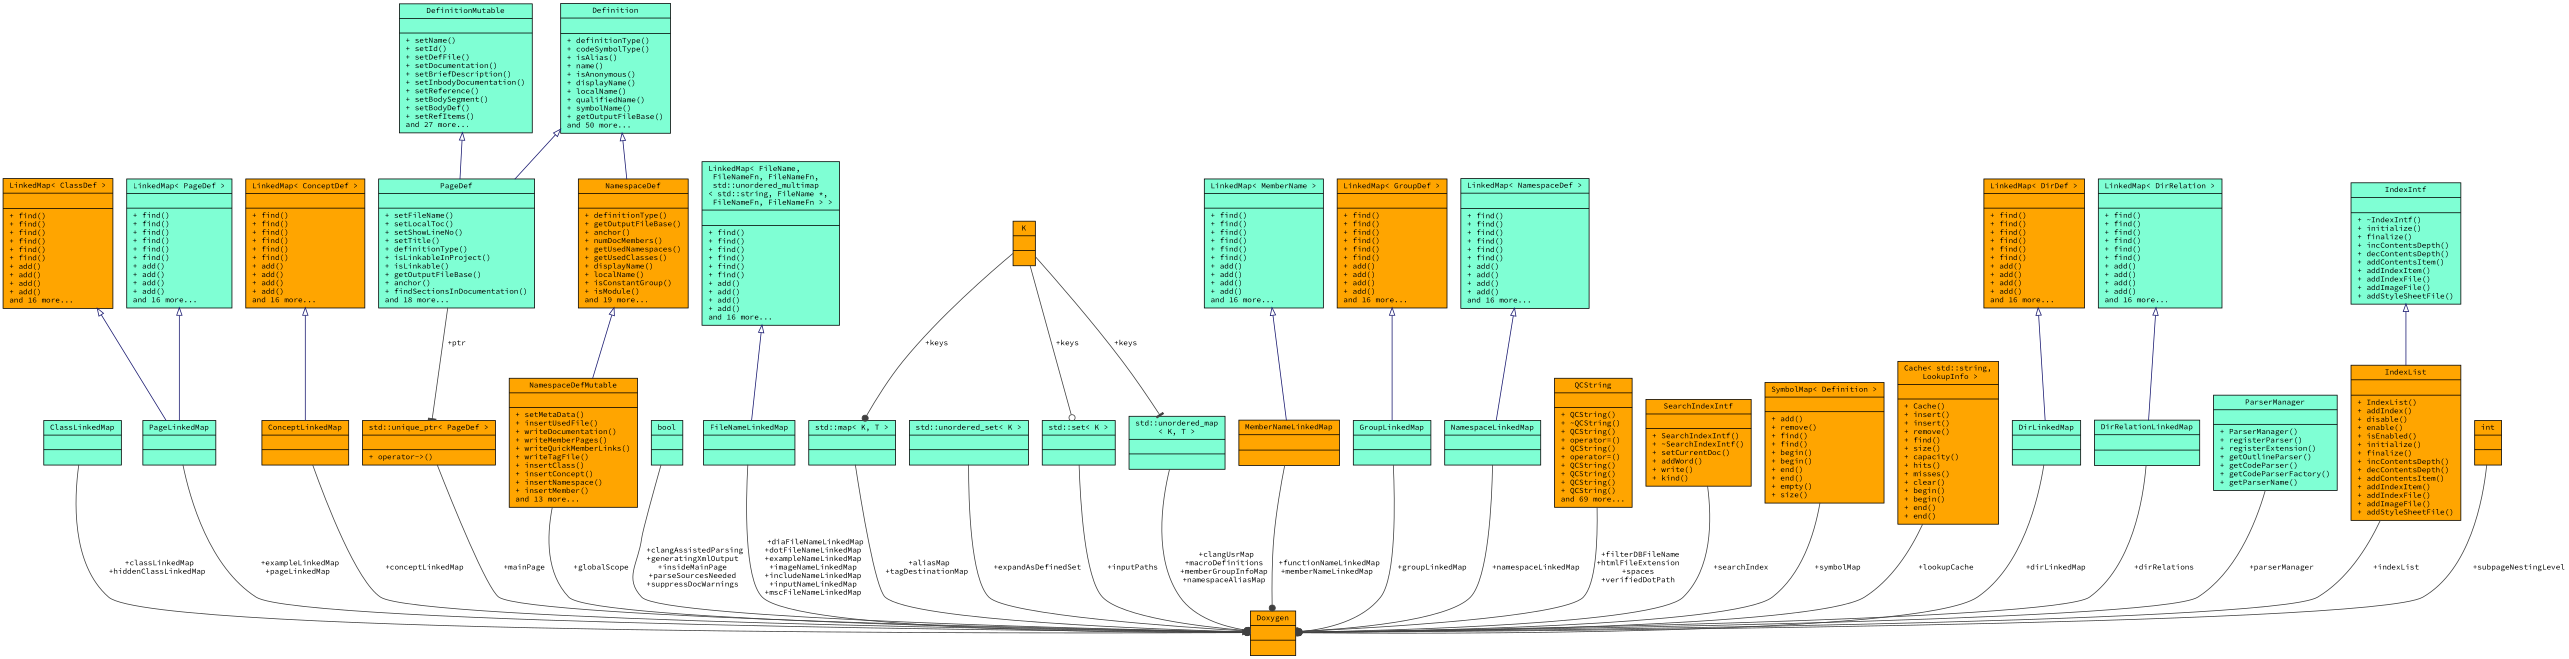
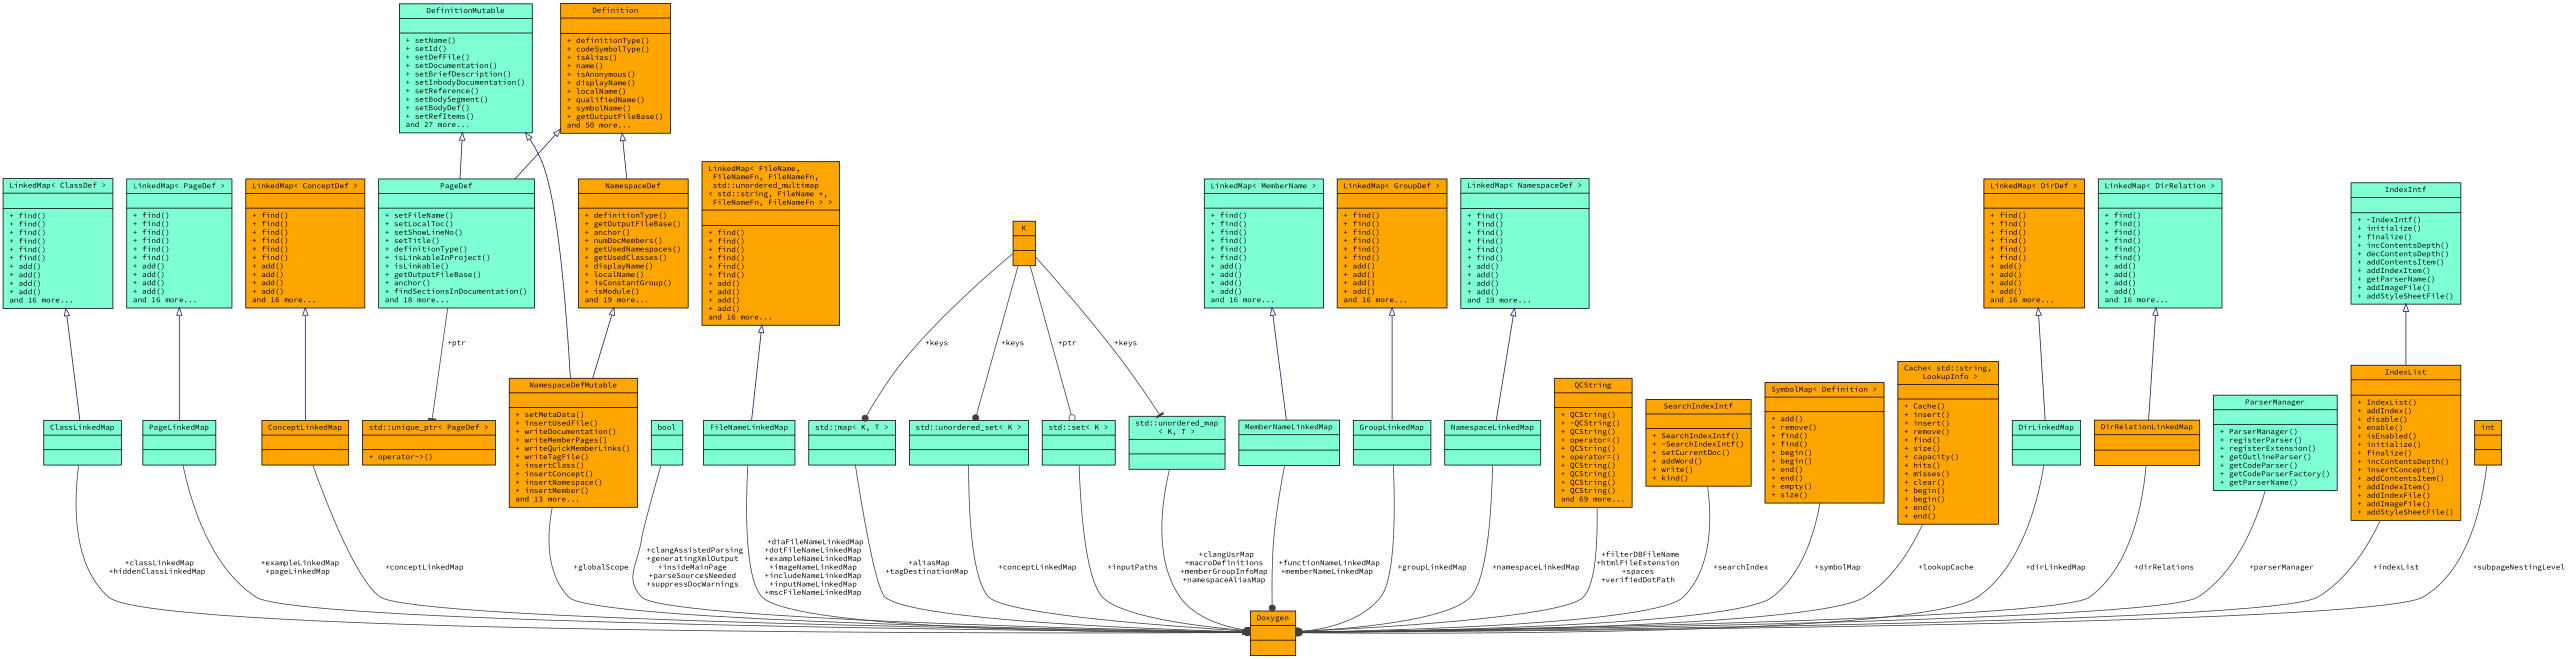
  digraph {
    fontname="Source Code Pro"
    node [color=black fillcolor=aquamarine fontname="Source Code Pro" fontsize=10 shape=record style=filled]
    edge [color=grey25 fontname="Source Code Pro" fontsize=10 labelfontname=Helvetica labelfontsize=10 style=solid]
    n1 [fillcolor=orange fontcolor=black height=0.2 label="{Doxygen\n||}" width=0.4]
    n2 [height=0.2 label="{ClassLinkedMap\n||}" width=0.4]
-   n3 [fillcolor=orange height=0.2 label="{LinkedMap\< ClassDef \>\n||+ find()\l+ find()\l+ find()\l+ find()\l+ find()\l+ find()\l+ add()\l+ add()\l+ add()\l+ add()\land 16 more...\l}" width=0.4]
+   n3 [height=0.2 label="{LinkedMap\< ClassDef \>\n||+ find()\l+ find()\l+ find()\l+ find()\l+ find()\l+ find()\l+ add()\l+ add()\l+ add()\l+ add()\land 16 more...\l}" width=0.4]
    n4 [fillcolor=orange height=0.2 label="{ConceptLinkedMap\n||}" width=0.4]
    n5 [fillcolor=orange height=0.2 label="{LinkedMap\< ConceptDef \>\n||+ find()\l+ find()\l+ find()\l+ find()\l+ find()\l+ find()\l+ add()\l+ add()\l+ add()\l+ add()\land 16 more...\l}" width=0.4]
    n6 [height=0.2 label="{PageLinkedMap\n||}" width=0.4]
    n7 [height=0.2 label="{LinkedMap\< PageDef \>\n||+ find()\l+ find()\l+ find()\l+ find()\l+ find()\l+ find()\l+ add()\l+ add()\l+ add()\l+ add()\land 16 more...\l}" width=0.4]
    n8 [fillcolor=orange height=0.2 label="{std::unique_ptr\< PageDef \>\n||+ operator-\>()\l}" width=0.4]
    n9 [height=0.2 label="{PageDef\n||+ setFileName()\l+ setLocalToc()\l+ setShowLineNo()\l+ setTitle()\l+ definitionType()\l+ isLinkableInProject()\l+ isLinkable()\l+ getOutputFileBase()\l+ anchor()\l+ findSectionsInDocumentation()\land 18 more...\l}" width=0.4]
    n10 [height=0.2 label="{DefinitionMutable\n||+ setName()\l+ setId()\l+ setDefFile()\l+ setDocumentation()\l+ setBriefDescription()\l+ setInbodyDocumentation()\l+ setReference()\l+ setBodySegment()\l+ setBodyDef()\l+ setRefItems()\land 27 more...\l}" width=0.4]
    n11 [fillcolor=orange height=0.2 label="{NamespaceDefMutable\n||+ setMetaData()\l+ insertUsedFile()\l+ writeDocumentation()\l+ writeMemberPages()\l+ writeQuickMemberLinks()\l+ writeTagFile()\l+ insertClass()\l+ insertConcept()\l+ insertNamespace()\l+ insertMember()\land 13 more...\l}" width=0.4]
-   n12 [height=0.2 label="{Definition\n||+ definitionType()\l+ codeSymbolType()\l+ isAlias()\l+ name()\l+ isAnonymous()\l+ displayName()\l+ localName()\l+ qualifiedName()\l+ symbolName()\l+ getOutputFileBase()\land 50 more...\l}" width=0.4]
+   n12 [fillcolor=orange height=0.2 label="{Definition\n||+ definitionType()\l+ codeSymbolType()\l+ isAlias()\l+ name()\l+ isAnonymous()\l+ displayName()\l+ localName()\l+ qualifiedName()\l+ symbolName()\l+ getOutputFileBase()\land 50 more...\l}" width=0.4]
    n13 [fillcolor=orange height=0.2 label="{NamespaceDef\n||+ definitionType()\l+ getOutputFileBase()\l+ anchor()\l+ numDocMembers()\l+ getUsedNamespaces()\l+ getUsedClasses()\l+ displayName()\l+ localName()\l+ isConstantGroup()\l+ isModule()\land 19 more...\l}" width=0.4]
    n14 [height=0.2 label="{bool\n||}" width=0.4]
    n15 [height=0.2 label="{FileNameLinkedMap\n||}" width=0.4]
-   n16 [height=0.2 label="{LinkedMap\< FileName,\l FileNameFn, FileNameFn,\l std::unordered_multimap\l\< std::string, FileName *,\l FileNameFn, FileNameFn \> \>\n||+ find()\l+ find()\l+ find()\l+ find()\l+ find()\l+ find()\l+ add()\l+ add()\l+ add()\l+ add()\land 16 more...\l}" width=0.4]
+   n16 [fillcolor=orange height=0.2 label="{LinkedMap\< FileName,\l FileNameFn, FileNameFn,\l std::unordered_multimap\l\< std::string, FileName *,\l FileNameFn, FileNameFn \> \>\n||+ find()\l+ find()\l+ find()\l+ find()\l+ find()\l+ find()\l+ add()\l+ add()\l+ add()\l+ add()\land 16 more...\l}" width=0.4]
    n17 [height=0.2 label="{std::set\< K \>\n||}" width=0.4]
    n18 [fillcolor=orange height=0.2 label="{K\n||}" width=0.4]
    n19 [height=0.2 label="{std::unordered_map\l\< K, T \>\n||}" width=0.4]
    n20 [height=0.2 label="{std::map\< K, T \>\n||}" width=0.4]
    n21 [height=0.2 label="{std::unordered_set\< K \>\n||}" width=0.4]
-   n22 [fillcolor=orange height=0.2 label="{MemberNameLinkedMap\n||}" width=0.4]
+   n22 [height=0.2 label="{MemberNameLinkedMap\n||}" width=0.4]
    n23 [height=0.2 label="{LinkedMap\< MemberName \>\n||+ find()\l+ find()\l+ find()\l+ find()\l+ find()\l+ find()\l+ add()\l+ add()\l+ add()\l+ add()\land 16 more...\l}" width=0.4]
    n24 [height=0.2 label="{GroupLinkedMap\n||}" width=0.4]
    n25 [fillcolor=orange height=0.2 label="{LinkedMap\< GroupDef \>\n||+ find()\l+ find()\l+ find()\l+ find()\l+ find()\l+ find()\l+ add()\l+ add()\l+ add()\l+ add()\land 16 more...\l}" width=0.4]
    n26 [height=0.2 label="{NamespaceLinkedMap\n||}" width=0.4]
-   n27 [height=0.2 label="{LinkedMap\< NamespaceDef \>\n||+ find()\l+ find()\l+ find()\l+ find()\l+ find()\l+ find()\l+ add()\l+ add()\l+ add()\l+ add()\land 16 more...\l}" width=0.4]
+   n27 [height=0.2 label="{LinkedMap\< NamespaceDef \>\n||+ find()\l+ find()\l+ find()\l+ find()\l+ find()\l+ find()\l+ add()\l+ add()\l+ add()\l+ add()\land 19 more...\l}" width=0.4]
    n28 [fillcolor=orange height=0.2 label="{QCString\n||+ QCString()\l+ ~QCString()\l+ QCString()\l+ operator=()\l+ QCString()\l+ operator=()\l+ QCString()\l+ QCString()\l+ QCString()\l+ QCString()\land 69 more...\l}" width=0.4]
    n29 [fillcolor=orange height=0.2 label="{SearchIndexIntf\n||+ SearchIndexIntf()\l+ ~SearchIndexIntf()\l+ setCurrentDoc()\l+ addWord()\l+ write()\l+ kind()\l}" width=0.4]
    n30 [fillcolor=orange height=0.2 label="{SymbolMap\< Definition \>\n||+ add()\l+ remove()\l+ find()\l+ find()\l+ begin()\l+ begin()\l+ end()\l+ end()\l+ empty()\l+ size()\l}" width=0.4]
    n31 [fillcolor=orange height=0.2 label="{Cache\< std::string,\l LookupInfo \>\n||+ Cache()\l+ insert()\l+ insert()\l+ remove()\l+ find()\l+ size()\l+ capacity()\l+ hits()\l+ misses()\l+ clear()\l+ begin()\l+ begin()\l+ end()\l+ end()\l}" width=0.4]
    n32 [height=0.2 label="{DirLinkedMap\n||}" width=0.4]
    n33 [fillcolor=orange height=0.2 label="{LinkedMap\< DirDef \>\n||+ find()\l+ find()\l+ find()\l+ find()\l+ find()\l+ find()\l+ add()\l+ add()\l+ add()\l+ add()\land 16 more...\l}" width=0.4]
-   n34 [height=0.2 label="{DirRelationLinkedMap\n||}" width=0.4]
+   n34 [fillcolor=orange height=0.2 label="{DirRelationLinkedMap\n||}" width=0.4]
    n35 [height=0.2 label="{LinkedMap\< DirRelation \>\n||+ find()\l+ find()\l+ find()\l+ find()\l+ find()\l+ find()\l+ add()\l+ add()\l+ add()\l+ add()\land 16 more...\l}" width=0.4]
    n36 [height=0.2 label="{ParserManager\n||+ ParserManager()\l+ registerParser()\l+ registerExtension()\l+ getOutlineParser()\l+ getCodeParser()\l+ getCodeParserFactory()\l+ getParserName()\l}" width=0.4]
-   n37 [fillcolor=orange height=0.2 label="{IndexList\n||+ IndexList()\l+ addIndex()\l+ disable()\l+ enable()\l+ isEnabled()\l+ initialize()\l+ finalize()\l+ incContentsDepth()\l+ decContentsDepth()\l+ addContentsItem()\l+ addIndexItem()\l+ addIndexFile()\l+ addImageFile()\l+ addStyleSheetFile()\l}" width=0.4]
-   n38 [height=0.2 label="{IndexIntf\n||+ ~IndexIntf()\l+ initialize()\l+ finalize()\l+ incContentsDepth()\l+ decContentsDepth()\l+ addContentsItem()\l+ addIndexItem()\l+ addIndexFile()\l+ addImageFile()\l+ addStyleSheetFile()\l}" width=0.4]
+   n37 [fillcolor=orange height=0.2 label="{IndexList\n||+ IndexList()\l+ addIndex()\l+ disable()\l+ enable()\l+ isEnabled()\l+ initialize()\l+ finalize()\l+ incContentsDepth()\l+ insertConcept()\l+ addContentsItem()\l+ addIndexItem()\l+ addIndexFile()\l+ addImageFile()\l+ addStyleSheetFile()\l}" width=0.4]
+   n38 [height=0.2 label="{IndexIntf\n||+ ~IndexIntf()\l+ initialize()\l+ finalize()\l+ incContentsDepth()\l+ decContentsDepth()\l+ addContentsItem()\l+ addIndexItem()\l+ getParserName()\l+ addImageFile()\l+ addStyleSheetFile()\l}" width=0.4]
    n39 [fillcolor=orange height=0.2 label="{int\n||}" width=0.4]
    n2 -> n1 [arrowhead=odot label=" +classLinkedMap\n+hiddenClassLinkedMap"]
-   n3 -> n6 [arrowtail=onormal color=midnightblue dir=back]
+   n3 -> n2 [arrowtail=onormal color=midnightblue dir=back]
    n4 -> n1 [arrowhead=normal label=" +conceptLinkedMap"]
    n5 -> n4 [arrowtail=onormal color=midnightblue dir=back]
    n6 -> n1 [arrowhead=dot label=" +exampleLinkedMap\n+pageLinkedMap"]
    n7 -> n6 [arrowtail=onormal color=midnightblue dir=back]
-   n8 -> n1 [arrowhead=dot label=" +mainPage"]
    n9 -> n8 [arrowhead=tee label=" +ptr"]
    n10 -> n9 [arrowtail=onormal color=midnightblue dir=back]
+   n10 -> n11 [arrowtail=onormal color=midnightblue dir=back]
    n11 -> n1 [arrowhead=dot label=" +globalScope"]
    n12 -> n9 [arrowtail=onormal color=midnightblue dir=back]
    n12 -> n13 [arrowtail=onormal color=midnightblue dir=back]
    n13 -> n11 [arrowtail=onormal color=midnightblue dir=back]
    n14 -> n1 [arrowhead=odot label=" +clangAssistedParsing\n+generatingXmlOutput\n+insideMainPage\n+parseSourcesNeeded\n+suppressDocWarnings"]
    n15 -> n1 [arrowhead=odot label=" +diaFileNameLinkedMap\n+dotFileNameLinkedMap\n+exampleNameLinkedMap\n+imageNameLinkedMap\n+includeNameLinkedMap\n+inputNameLinkedMap\n+mscFileNameLinkedMap"]
    n16 -> n15 [arrowtail=onormal color=midnightblue dir=back]
    n17 -> n1 [arrowhead=dot label=" +inputPaths"]
-   n18 -> n17 [arrowhead=odot label=" +keys"]
+   n18 -> n17 [arrowhead=odot label=" +ptr"]
    n18 -> n19 [arrowhead=tee label=" +keys"]
    n18 -> n20 [arrowhead=dot label=" +keys"]
+   n18 -> n21 [arrowhead=dot label=" +keys"]
    n19 -> n1 [arrowhead=dot label=" +clangUsrMap\n+macroDefinitions\n+memberGroupInfoMap\n+namespaceAliasMap"]
    n20 -> n1 [arrowhead=dot label=" +aliasMap\n+tagDestinationMap"]
-   n21 -> n1 [arrowhead=tee label=" +expandAsDefinedSet"]
+   n21 -> n1 [arrowhead=tee label=" +conceptLinkedMap"]
    n22 -> n1 [arrowhead=dot label=" +functionNameLinkedMap\n+memberNameLinkedMap"]
    n23 -> n22 [arrowtail=onormal color=midnightblue dir=back]
    n24 -> n1 [arrowhead=odot label=" +groupLinkedMap"]
    n25 -> n24 [arrowtail=onormal color=midnightblue dir=back]
    n26 -> n1 [arrowhead=tee label=" +namespaceLinkedMap"]
    n27 -> n26 [arrowtail=onormal color=midnightblue dir=back]
    n28 -> n1 [arrowhead=odot label=" +filterDBFileName\n+htmlFileExtension\n+spaces\n+verifiedDotPath"]
    n29 -> n1 [arrowhead=dot label=" +searchIndex"]
    n30 -> n1 [arrowhead=odot label=" +symbolMap"]
    n31 -> n1 [arrowhead=dot label=" +lookupCache"]
    n32 -> n1 [arrowhead=dot label=" +dirLinkedMap"]
    n33 -> n32 [arrowtail=onormal color=midnightblue dir=back]
    n34 -> n1 [arrowhead=dot label=" +dirRelations"]
    n35 -> n34 [arrowtail=onormal color=midnightblue dir=back]
    n36 -> n1 [arrowhead=tee label=" +parserManager"]
    n37 -> n1 [arrowhead=odot label=" +indexList"]
    n38 -> n37 [arrowtail=onormal color=midnightblue dir=back]
    n39 -> n1 [arrowhead=odot label=" +subpageNestingLevel"]
  }
